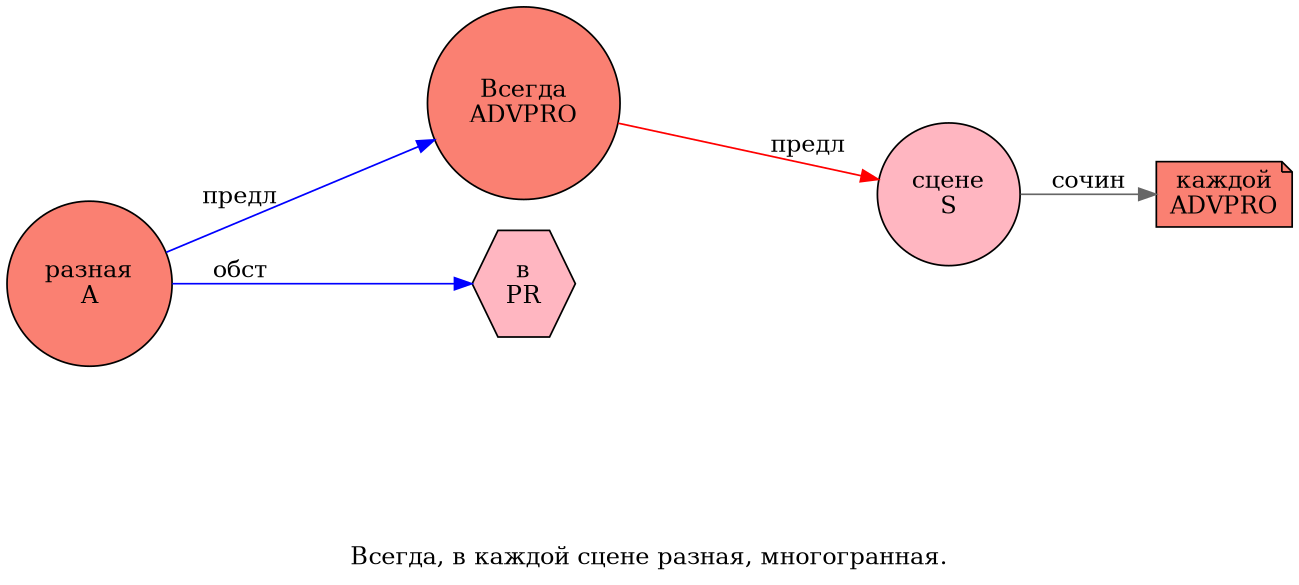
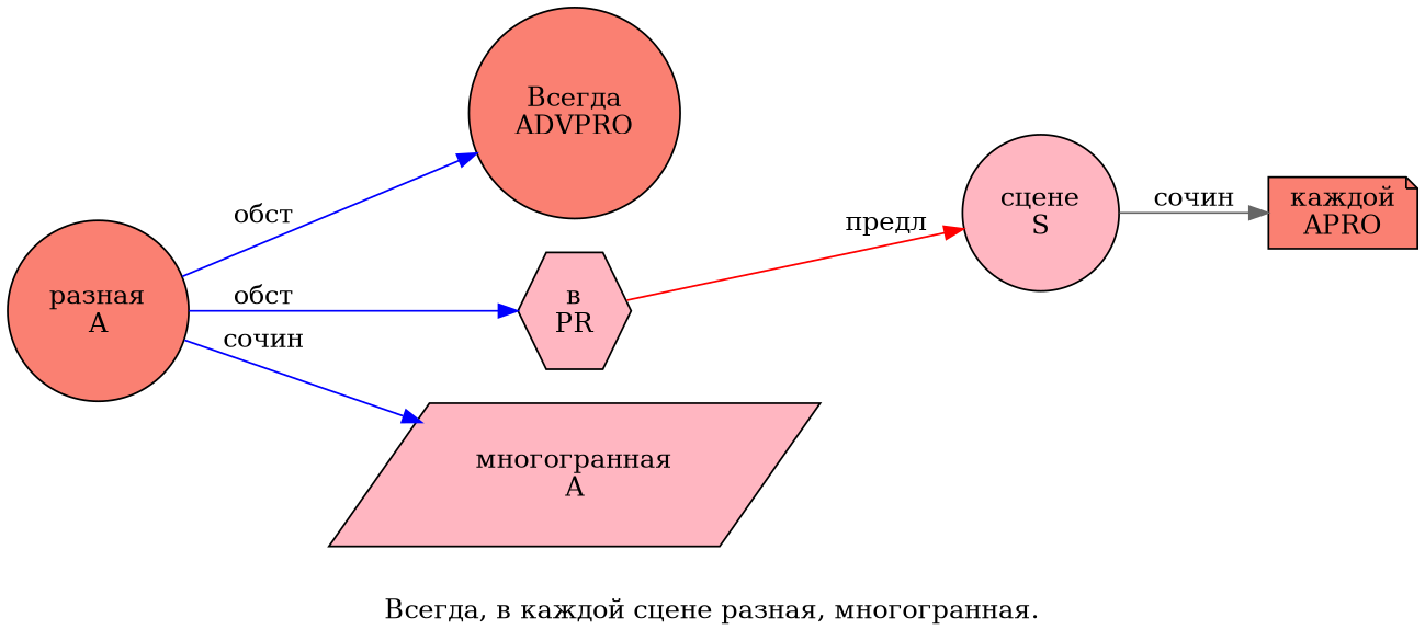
  digraph {
    label="Всегда, в каждой сцене разная, многогранная."
    rankdir=LR
    node [fillcolor=salmon penwidth=1 shape=circle style=filled]
    edge [color=blue]
    n1 [label="Всегда\nADVPRO"]
    n2 [fillcolor=lightpink label="в\nPR" shape=hexagon]
    n3 [fillcolor=lightpink label="сцене\nS"]
-   n4 [label="каждой\nADVPRO" shape=note]
+   n4 [label="каждой\nAPRO" shape=note]
    n5 [label="разная\nA"]
-   n1 -> n3 [color=red label="предл"]
+   n6 [fillcolor=lightpink label="многогранная\nA" shape=parallelogram]
+   n2 -> n3 [color=red label="предл"]
    n3 -> n4 [color=gray40 label="сочин"]
-   n5 -> n1 [label="предл"]
+   n5 -> n1 [label="обст"]
    n5 -> n2 [label="обст"]
+   n5 -> n6 [label="сочин"]
  }
